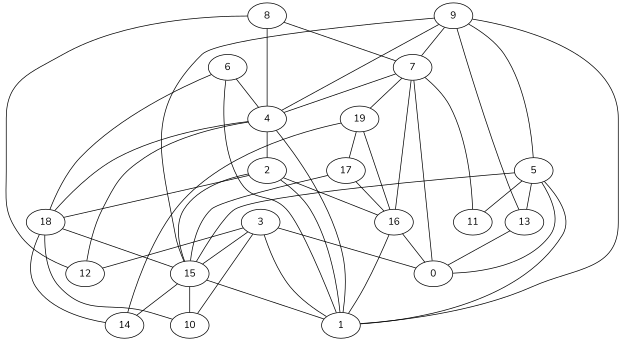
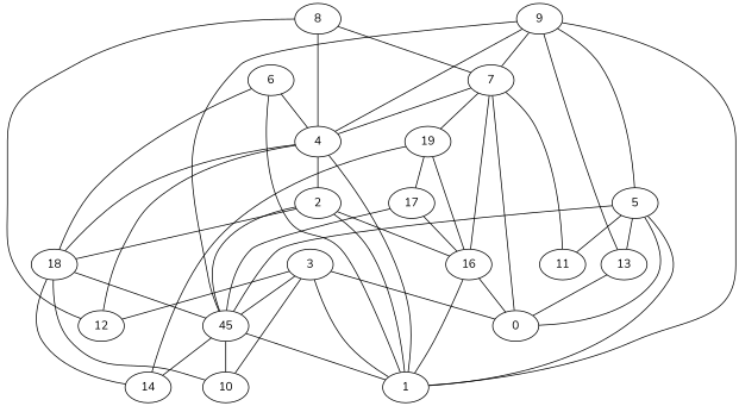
  digraph {
    fontname=Nunito
    node [fontname=Nunito]
    edge [color=black dir=none fontname=Nunito]
    18
    10
    14
-   15
+   15 [label=45]
    6
    1
    4
    19
    17
    16
    12
    8
    7
    11
    0
    2
    5
    13
    3
    9
    subgraph sub_1 {
      18
      10
      14
      15
      6
      1
      4
      19
      17
      16
      12
      8
      7
      11
      0
      2
      5
      13
      3
      9
    }
    18 -> 10
    18 -> 14
    18 -> 15
    15 -> 10
    15 -> 14
    15 -> 1
    6 -> 18
    6 -> 1
    6 -> 4
    4 -> 18
    4 -> 1
    4 -> 12
    4 -> 2
    19 -> 14
    19 -> 17
    19 -> 16
    17 -> 15
    17 -> 16
    16 -> 1
    16 -> 0
    8 -> 4
    8 -> 12
    8 -> 7
    7 -> 4
    7 -> 19
    7 -> 16
    7 -> 11
    7 -> 0
    2 -> 18
    2 -> 15
    2 -> 1
    2 -> 16
    5 -> 15
    5 -> 1
    5 -> 11
    5 -> 0
    5 -> 13
    13 -> 0
    3 -> 10
    3 -> 15
    3 -> 1
    3 -> 12
    3 -> 0
    9 -> 15
    9 -> 1
    9 -> 4
    9 -> 7
    9 -> 5
    9 -> 13
  }
